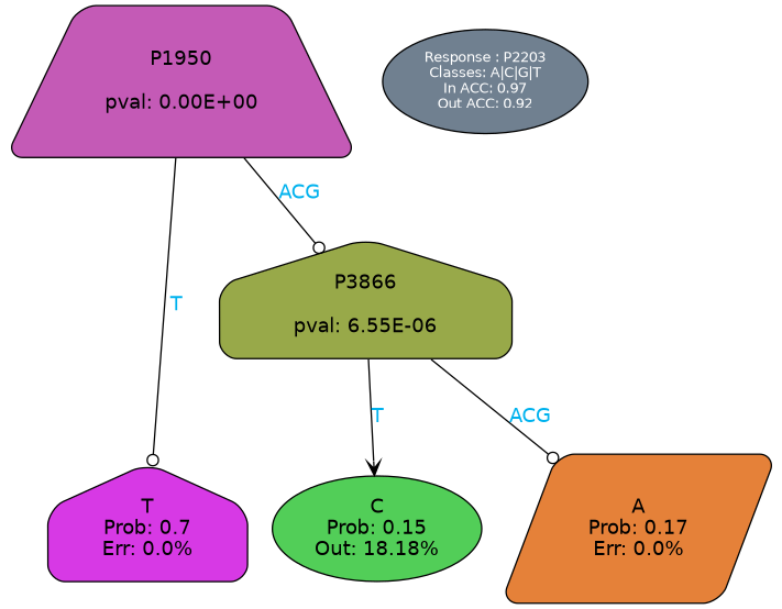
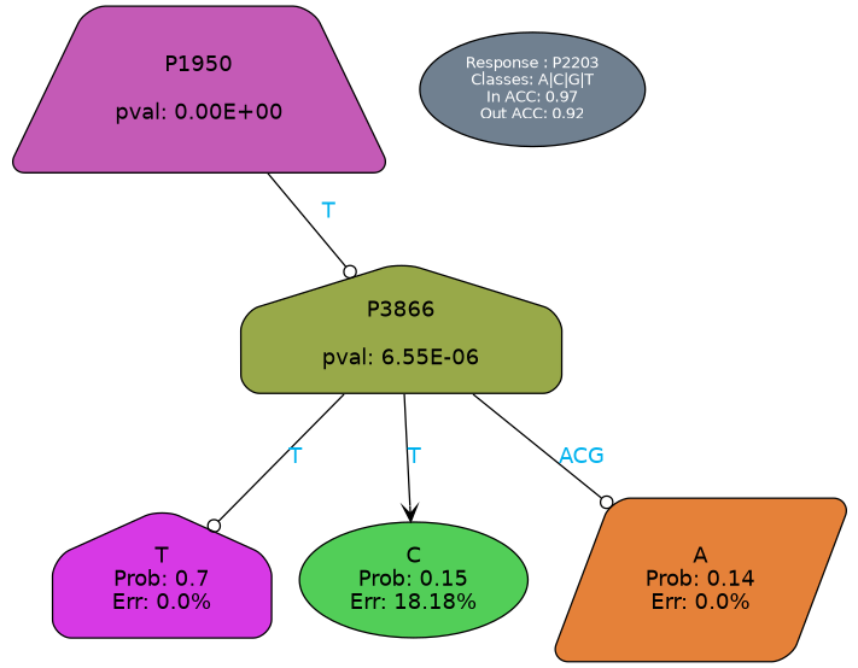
  digraph {
    ranksep=equally
    splines=polylines
    node [color=black fontname=helvetica shape=ellipse style="filled, rounded"]
    edge [arrowhead=odot fontcolor=deepskyblue2 fontname=helvetica]
-   n1 [fillcolor="#52ce58" label="C\nProb: 0.15\nOut: 18.18%"]
-   n2 [fillcolor="#e58139" label="A\nProb: 0.17\nErr: 0.0%" shape=parallelogram]
+   n1 [fillcolor="#52ce58" label="C\nProb: 0.15\nErr: 18.18%"]
+   n2 [fillcolor="#e58139" label="A\nProb: 0.14\nErr: 0.0%" shape=parallelogram]
    n3 [fillcolor="#d739e5" label="T\nProb: 0.7\nErr: 0.0%" shape=house]
    n4 [align=left fillcolor=slategray fontcolor=white fontsize=10 label="Response : P2203\nClasses: A|C|G|T\nIn ACC: 0.97\nOut ACC: 0.92\n" style=filled]
    n5 [fillcolor="#c45ab6" label="P1950\n\npval: 0.00E+00" shape=trapezium]
    n6 [fillcolor="#98a949" label="P3866\n\npval: 6.55E-06" shape=house]
    subgraph sub_1 {
      rank=same
      n1
      n2
      n3
    }
    subgraph sub_2 {
      rank=same
      n4
      n5
    }
-   n5 -> n3 [label=T]
-   n5 -> n6 [label=ACG]
+   n6 -> n3 [label=T]
+   n5 -> n6 [label=T]
    n6 -> n1 [arrowhead=vee label=T]
    n6 -> n2 [label=ACG]
  }
